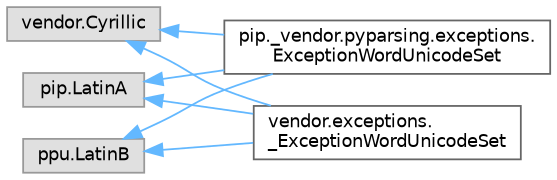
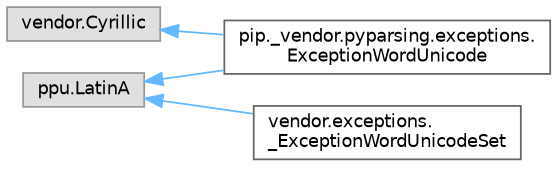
  digraph {
    rankdir=LR
    node [color=grey60 fillcolor="#E0E0E0" fontname=Helvetica fontsize=10 shape=box style=filled]
    edge [color=steelblue1 dir=back fontname=Helvetica fontsize=10 labelfontname=Helvetica labelfontsize=10 style=solid]
    n1 [height=0.2 label="vendor.Cyrillic" width=0.4]
-   n2 [color=grey40 fillcolor=white height=0.2 label="pip._vendor.pyparsing.exceptions.\lExceptionWordUnicodeSet" width=0.4]
+   n2 [color=grey40 fillcolor=white height=0.2 label="pip._vendor.pyparsing.exceptions.\lExceptionWordUnicode" width=0.4]
    n3 [color=grey40 fillcolor=white height=0.2 label="vendor.exceptions.\l_ExceptionWordUnicodeSet" width=0.4]
-   n4 [height=0.2 label="pip.LatinA" width=0.4]
-   n5 [height=0.2 label="ppu.LatinB" width=0.4]
+   n4 [height=0.2 label="ppu.LatinA" width=0.4]
    n1 -> n2
-   n1 -> n3
    n4 -> n2
    n4 -> n3
-   n5 -> n2
-   n5 -> n3
  }
